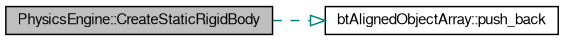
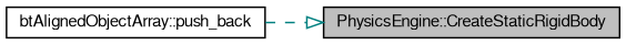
  digraph {
    rankdir=LR
    node [color=black fontname=FreeSans fontsize=10 shape=record]
    n1 [fillcolor=grey75 fontcolor=black height=0.2 label="PhysicsEngine::CreateStaticRigidBody" style=filled width=0.4]
    n2 [height=0.2 label="btAlignedObjectArray::push_back" width=0.4]
-   n1 -> n2 [color=teal fontname=FreeSans fontsize=10 labelfontname=FreeSans labelfontsize=10 style=dashed arrowhead=onormal]
+   n2 -> n1 [color=teal fontname=FreeSans fontsize=10 labelfontname=FreeSans labelfontsize=10 style=dashed arrowhead=onormal]
  }
